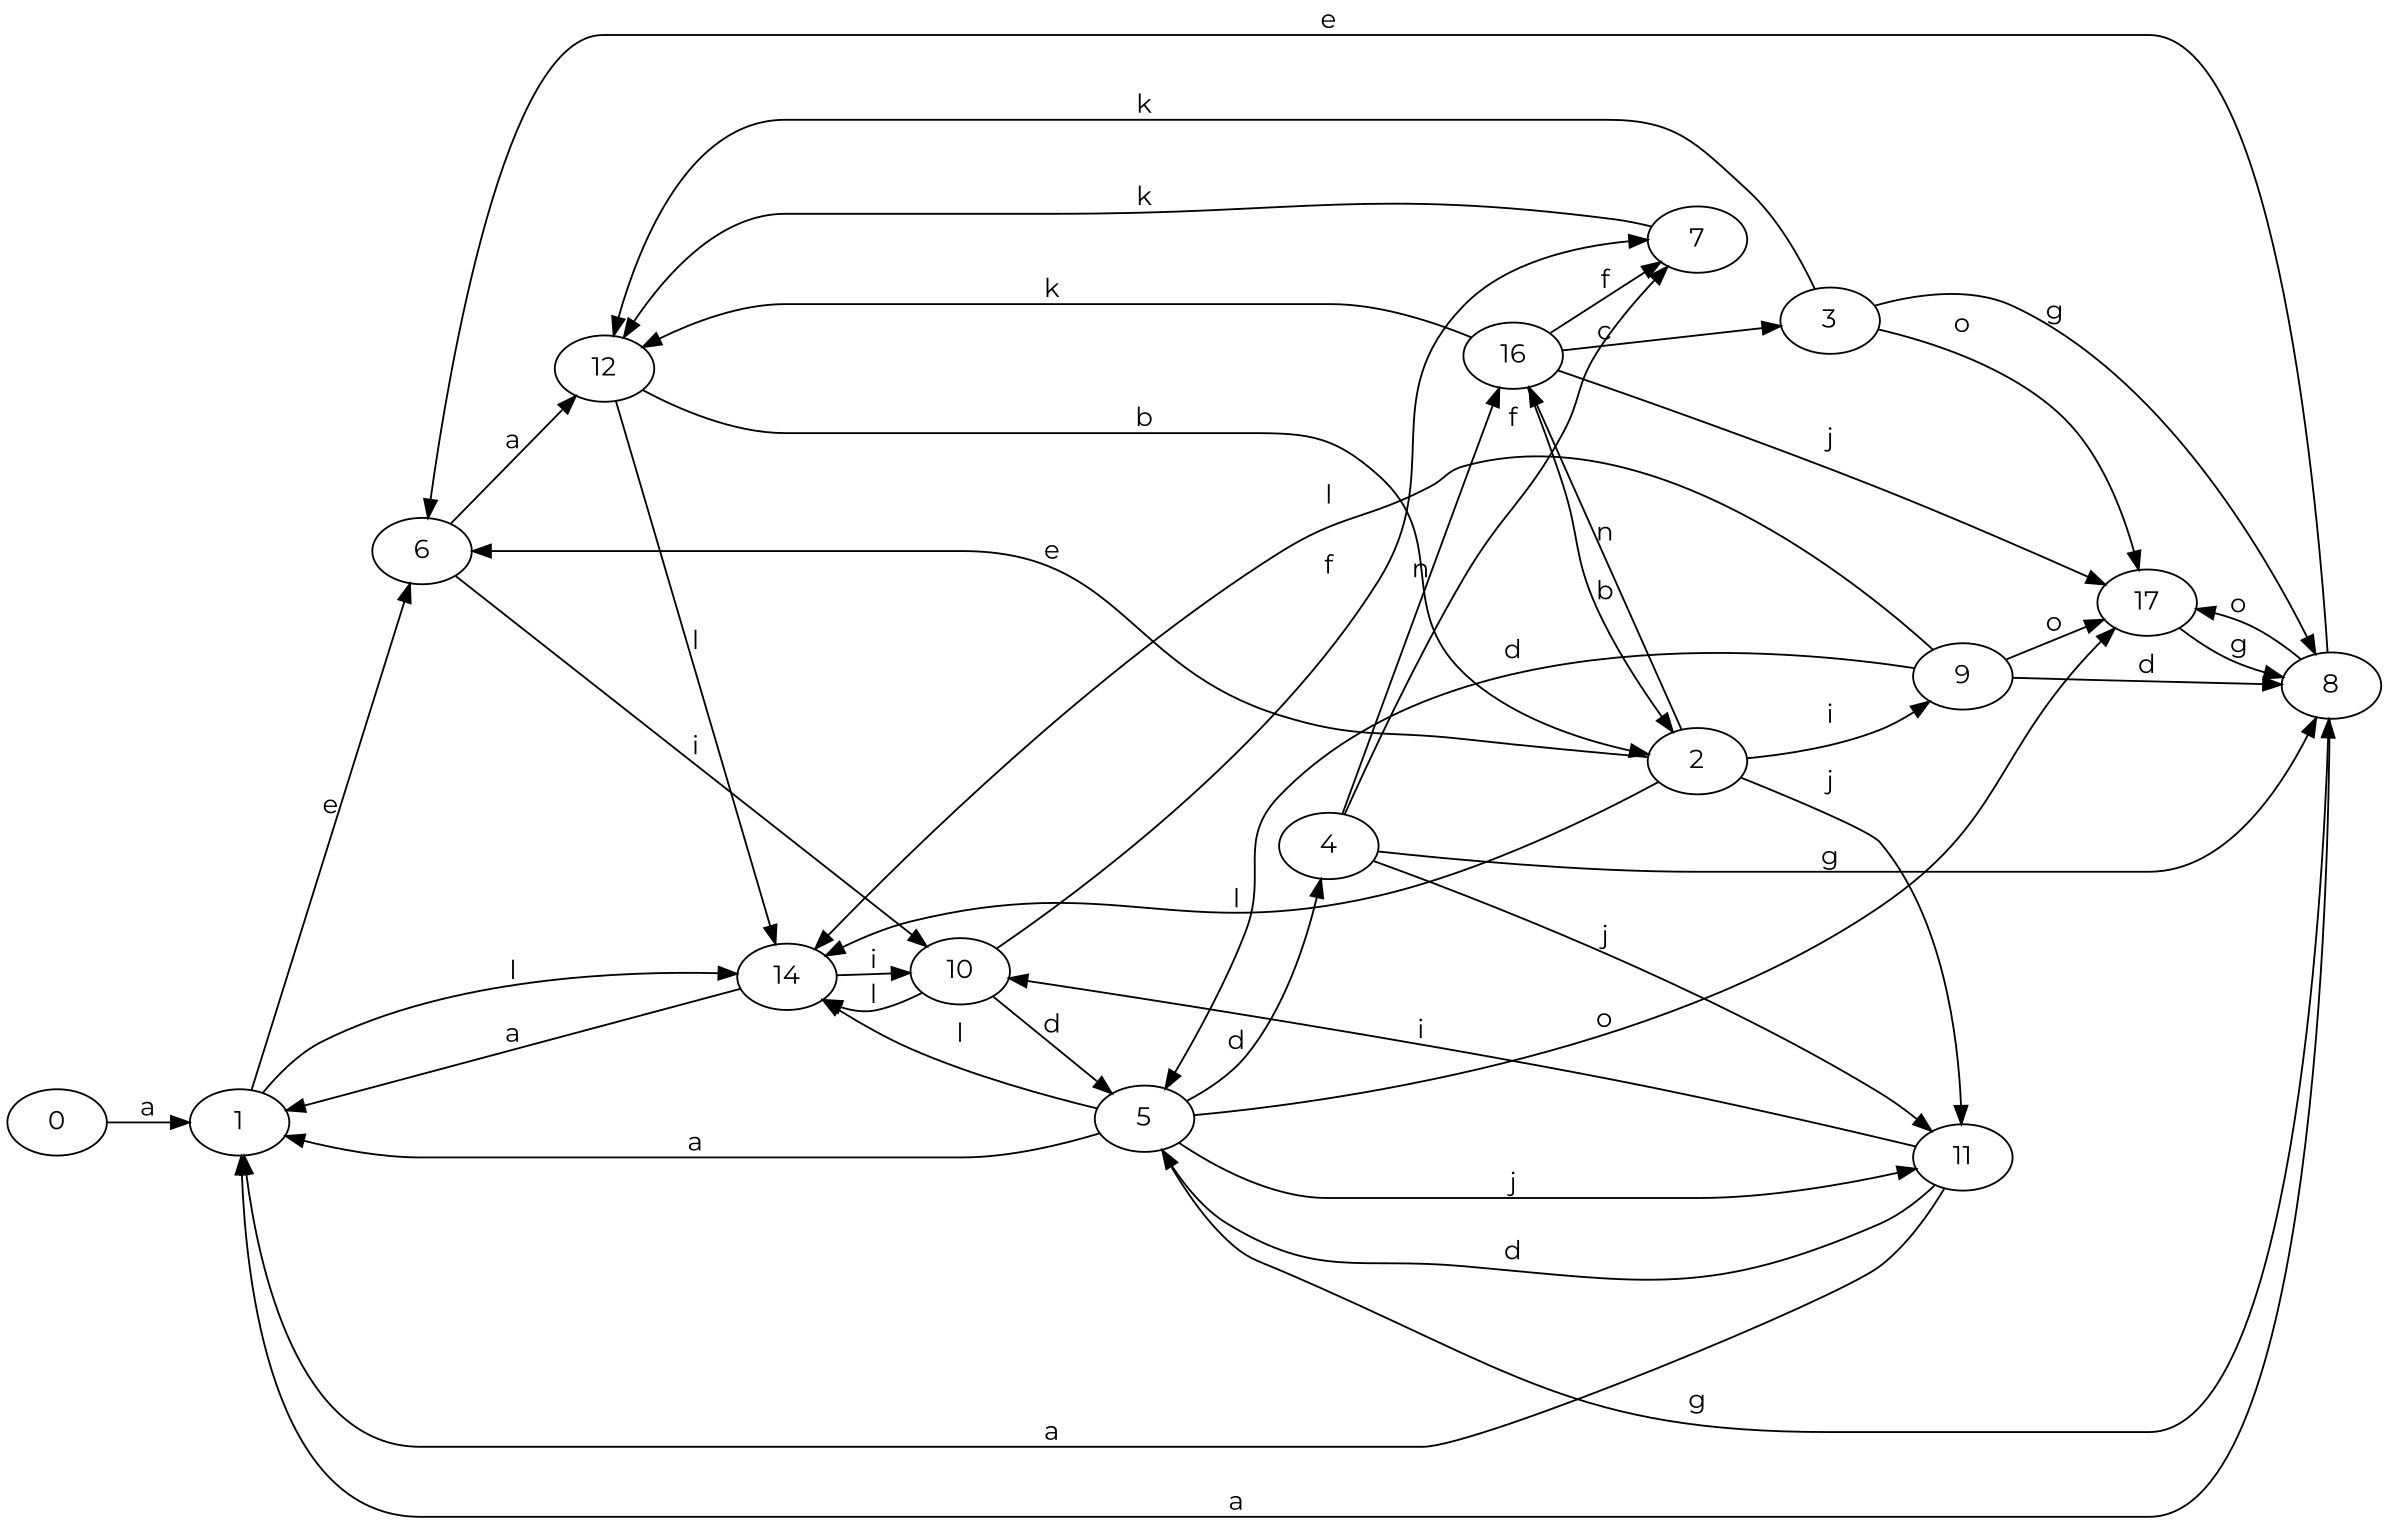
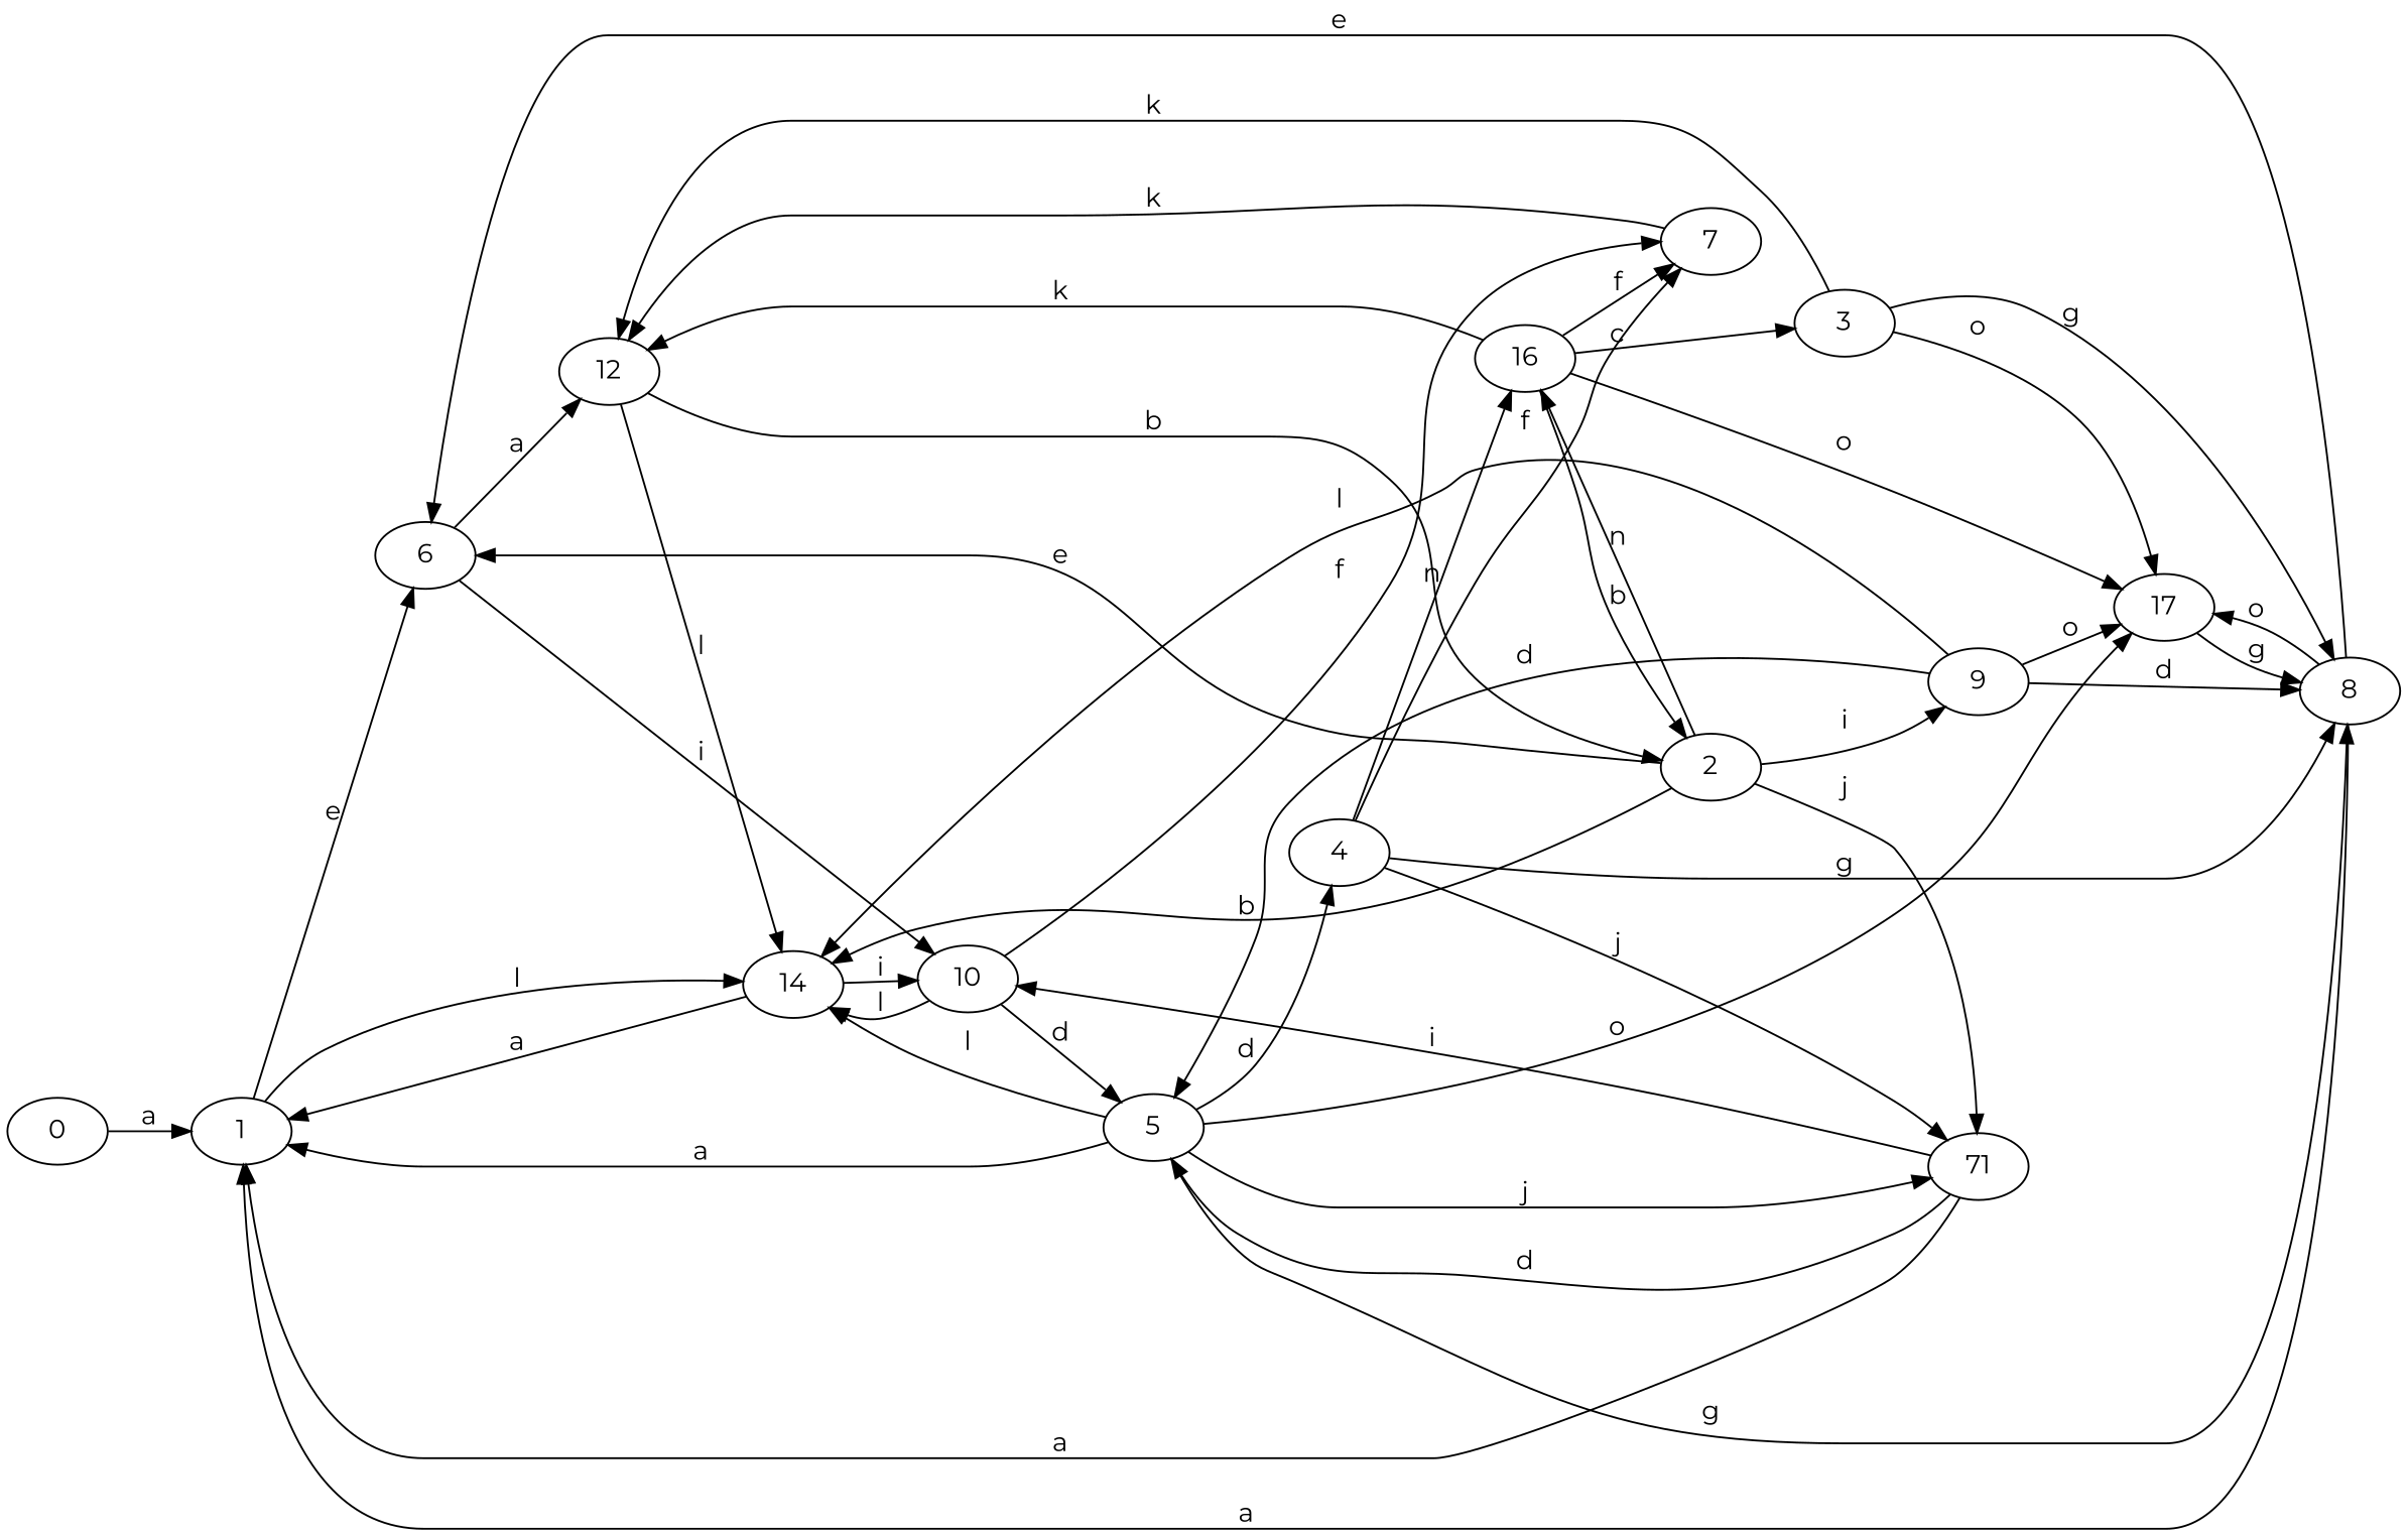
  strict digraph {
    fontname=Montserrat
    rankdir=LR
    node [fontname=Montserrat]
    edge [fontname=Montserrat]
    0
    1
    6
    14
    12
    10
    2
    9
-   11
+   11 [label=71]
    16
    8
    17
    5
    3
    7
    4
    0 -> 1 [label=a]
    1 -> 6 [label=e]
    1 -> 14 [label=l]
    6 -> 12 [label=a]
    6 -> 10 [label=i]
    14 -> 1 [label=a]
    14 -> 10 [label=i]
    12 -> 14 [label=l]
    12 -> 2 [label=b]
    10 -> 14 [label=l]
    10 -> 5 [label=d]
    10 -> 7 [label=f]
    2 -> 6 [label=e]
-   2 -> 14 [label=l]
+   2 -> 14 [label=b]
    2 -> 9 [label=i]
    2 -> 11 [label=j]
    2 -> 16 [label=n]
    9 -> 14 [label=l]
    9 -> 8 [label=d]
    9 -> 17 [label=o]
    9 -> 5 [label=d]
    11 -> 1 [label=a]
    11 -> 10 [label=i]
    11 -> 5 [label=d]
    16 -> 12 [label=k]
    16 -> 2 [label=b]
-   16 -> 17 [label=j]
+   16 -> 17 [label=o]
    16 -> 3 [label=c]
    16 -> 7 [label=f]
    8 -> 1 [label=a]
    8 -> 6 [label=e]
    8 -> 17 [label=o]
    17 -> 8 [label=g]
    5 -> 1 [label=a]
    5 -> 14 [label=l]
    5 -> 11 [label=j]
    5 -> 8 [label=g]
    5 -> 17 [label=o]
    5 -> 4 [label=d]
    3 -> 12 [label=k]
    3 -> 8 [label=g]
    3 -> 17 [label=o]
    7 -> 12 [label=k]
    4 -> 11 [label=j]
    4 -> 16 [label=n]
    4 -> 8 [label=g]
    4 -> 7 [label=f]
  }
